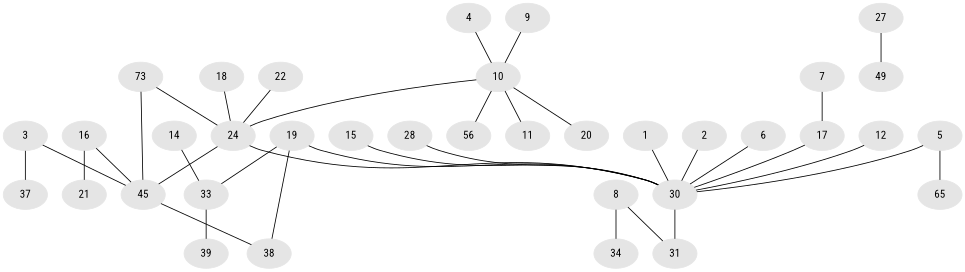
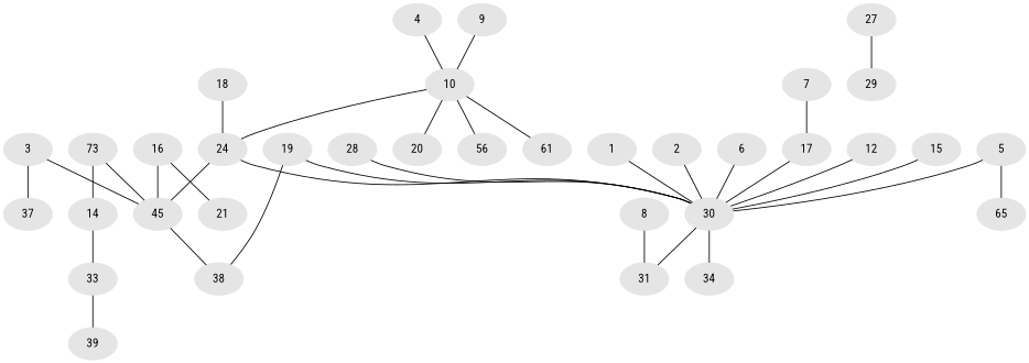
  graph {
    fontname="Roboto Condensed"
    node [color=gray90 fontname="Roboto Condensed" style=filled]
    edge [fontname="Roboto Condensed" weight=1.0]
    1
    30
    31
    2
    n5 [label=45]
    3
    37
    10
-   11
+   11 [label=61]
    20
    24
    n12 [label=56]
    38
    4
    5
    n16 [label=65]
    6
    7
    17
    8
    34
    9
    12
    n24 [label=73]
    14
    33
    39
    15
    16
    21
    18
    19
-   22
    27
-   29 [label=49]
+   29
    28
    1 -- 30
    30 -- 31
    2 -- 30
    n5 -- 38
    3 -- n5
    3 -- 37
    10 -- 11
    10 -- 20
    10 -- 24
    10 -- n12
    24 -- 30
    24 -- n5
    4 -- 10
    5 -- 30
    5 -- n16
    6 -- 30
    7 -- 17
    17 -- 30
    8 -- 31
-   8 -- 34
+   30 -- 34
    9 -- 10
    12 -- 30
    n24 -- n5
-   n24 -- 24
+   n24 -- 14
    14 -- 33
    33 -- 39
    15 -- 30
    16 -- n5
    16 -- 21
    18 -- 24
    19 -- 30
    19 -- 38
-   19 -- 33
-   22 -- 24
    27 -- 29
    28 -- 30
  }
